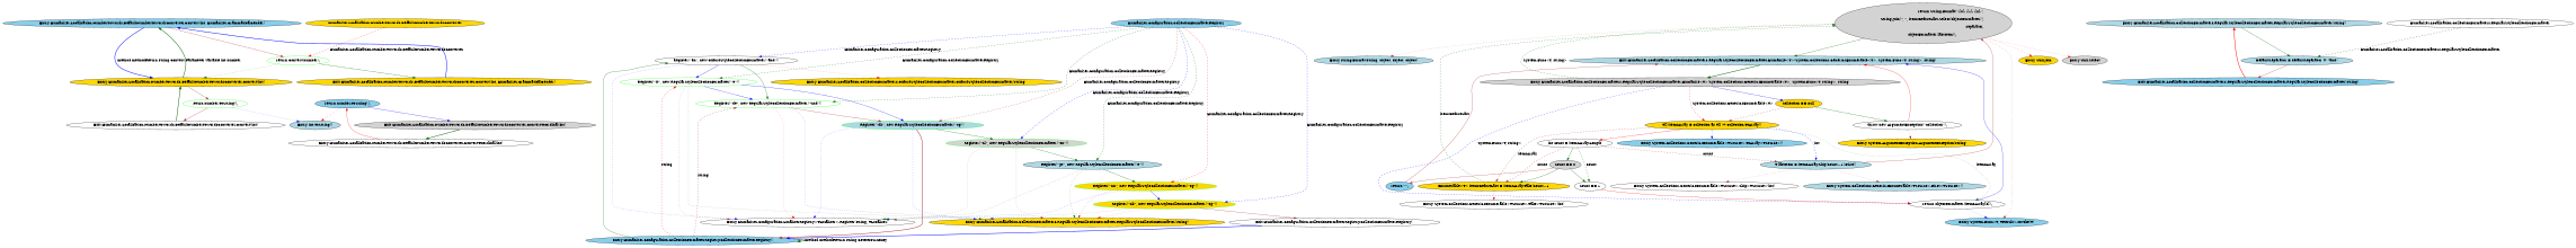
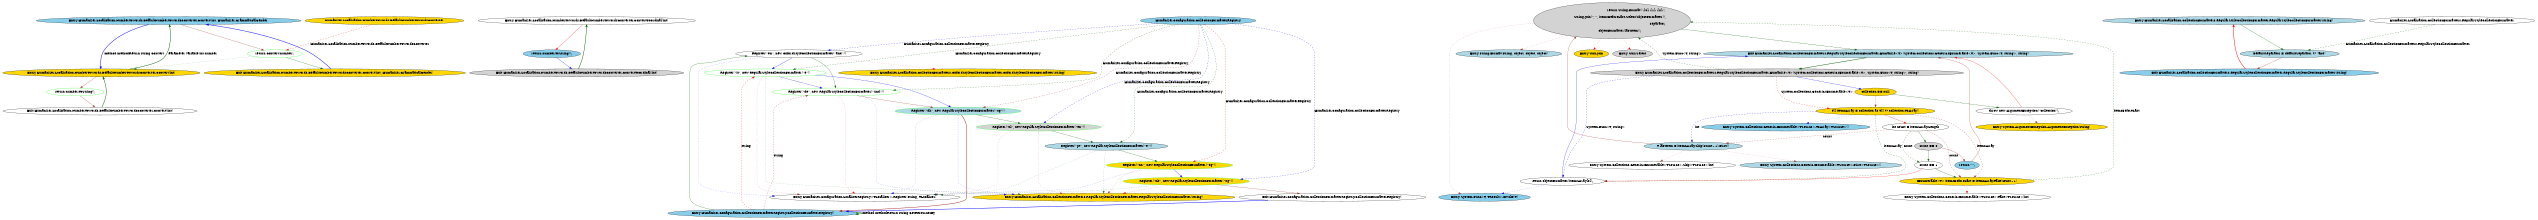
  digraph {
    node [cluster="Humanizer.Localisation.CollectionFormatters.RegularStyleCollectionFormatter.Humanize<T>(System.Collections.Generic.IEnumerable<T>, System.Func<T, string>, string)" file="NumberToWordsTests.cs" fillcolor=white span="0-0" style=filled]
    edge [color=darkgreen style=solid]
    n1 [cluster="Humanizer.Localisation.NumberToWords.DefaultNumberToWordsConverter.Convert(int, Humanizer.GrammaticalGender)" file="DefaultNumberToWordsConverter.cs" fillcolor=skyblue label="Entry Humanizer.Localisation.NumberToWords.DefaultNumberToWordsConverter.Convert(int, Humanizer.GrammaticalGender)" span="4-4"]
    n2 [cluster="Humanizer.Localisation.NumberToWords.DefaultNumberToWordsConverter.Convert(int, Humanizer.GrammaticalGender)" color=green community=0 file="DefaultNumberToWordsConverter.cs" label="return Convert(number);" span="6-6"]
    n3 [cluster="Humanizer.Localisation.NumberToWords.DefaultNumberToWordsConverter.Convert(int)" file="DefaultNumberToWordsConverter.cs" fillcolor=gold label="Entry Humanizer.Localisation.NumberToWords.DefaultNumberToWordsConverter.Convert(int)" span="9-9"]
    n4 [cluster="Humanizer.Localisation.NumberToWords.DefaultNumberToWordsConverter.Convert(int, Humanizer.GrammaticalGender)" file="DefaultNumberToWordsConverter.cs" fillcolor=gold label="Exit Humanizer.Localisation.NumberToWords.DefaultNumberToWordsConverter.Convert(int, Humanizer.GrammaticalGender)" span="4-4"]
    n5 [cluster="Humanizer.Localisation.NumberToWords.DefaultNumberToWordsConverter.Convert(int)" color=green community=0 file="DefaultNumberToWordsConverter.cs" label="return number.ToString();" span="11-11"]
-   n6 [cluster="int.ToString()" file="DefaultNumberToWordsConverter.cs" fillcolor=lightblue label="Entry int.ToString()"]
    n7 [cluster="Humanizer.Localisation.NumberToWords.DefaultNumberToWordsConverter.Convert(int)" file="DefaultNumberToWordsConverter.cs" label="Exit Humanizer.Localisation.NumberToWords.DefaultNumberToWordsConverter.Convert(int)" span="9-9"]
    n8 [cluster="Humanizer.Localisation.NumberToWords.DefaultNumberToWordsConverter.ConvertToOrdinal(int)" file="DefaultNumberToWordsConverter.cs" label="Entry Humanizer.Localisation.NumberToWords.DefaultNumberToWordsConverter.ConvertToOrdinal(int)" span="14-14"]
    n9 [cluster="Humanizer.Localisation.NumberToWords.DefaultNumberToWordsConverter.ConvertToOrdinal(int)" file="DefaultNumberToWordsConverter.cs" fillcolor=skyblue label="return number.ToString();" span="16-16"]
    n10 [cluster="Humanizer.Localisation.NumberToWords.DefaultNumberToWordsConverter.ConvertToOrdinal(int)" file="DefaultNumberToWordsConverter.cs" fillcolor=lightgrey label="Exit Humanizer.Localisation.NumberToWords.DefaultNumberToWordsConverter.ConvertToOrdinal(int)" span="14-14"]
    n11 [file="DefaultNumberToWordsConverter.cs" fillcolor=gold label="Humanizer.Localisation.NumberToWords.DefaultNumberToWordsConverter" cluster="" span=""]
    n12 [cluster="Humanizer.Configuration.LocaliserRegistry<TLocaliser>.Register(string, TLocaliser)" file="NumberToWordsExtension.cs" label="Entry Humanizer.Configuration.LocaliserRegistry<TLocaliser>.Register(string, TLocaliser)" span="54-54"]
    n13 [cluster="Humanizer.Localisation.CollectionFormatters.RegularStyleCollectionFormatter.RegularStyleCollectionFormatter(string)" file="NumberToWordsExtension.cs" fillcolor=gold label="Entry Humanizer.Localisation.CollectionFormatters.RegularStyleCollectionFormatter.RegularStyleCollectionFormatter(string)" span="8-8"]
    n14 [cluster="Humanizer.Configuration.CollectionFormatterRegistry.CollectionFormatterRegistry()" file="NumberToWordsExtension.cs" fillcolor=skyblue label="Entry Humanizer.Configuration.CollectionFormatterRegistry.CollectionFormatterRegistry()" span="6-6"]
    n15 [cluster="Humanizer.Configuration.CollectionFormatterRegistry.CollectionFormatterRegistry()" file="NumberToWordsExtension.cs" label="Register(''en'', new OxfordStyleCollectionFormatter(''and''))" span="9-9"]
    n16 [cluster="Humanizer.Configuration.CollectionFormatterRegistry.CollectionFormatterRegistry()" color=green community=0 file="NumberToWordsExtension.cs" label="Register(''it'', new RegularStyleCollectionFormatter(''e''))" span="10-10"]
    n17 [cluster="Humanizer.Configuration.CollectionFormatterRegistry.CollectionFormatterRegistry()" color=green community=0 file="NumberToWordsExtension.cs" label="Register(''de'', new RegularStyleCollectionFormatter(''und''))" span="11-11"]
    n18 [cluster="Humanizer.Localisation.CollectionFormatters.OxfordStyleCollectionFormatter.OxfordStyleCollectionFormatter(string)" file="NumberToWordsExtension.cs" fillcolor=gold label="Entry Humanizer.Localisation.CollectionFormatters.OxfordStyleCollectionFormatter.OxfordStyleCollectionFormatter(string)" span="8-8"]
    n19 [cluster="Humanizer.Configuration.CollectionFormatterRegistry.CollectionFormatterRegistry()" color=green community=0 file="NumberToWordsExtension.cs" fillcolor=lightblue label="Register(''dk'', new RegularStyleCollectionFormatter(''og''))" span="12-12"]
    n20 [cluster="Humanizer.Configuration.CollectionFormatterRegistry.CollectionFormatterRegistry()" color=green community=0 file="NumberToWordsExtension.cs" fillcolor=lightgrey label="Register(''nl'', new RegularStyleCollectionFormatter(''en''))" span="13-13"]
    n21 [cluster="Humanizer.Configuration.CollectionFormatterRegistry.CollectionFormatterRegistry()" file="NumberToWordsExtension.cs" fillcolor=lightblue label="Register(''pt'', new RegularStyleCollectionFormatter(''e''))" span="14-14"]
    n22 [cluster="Humanizer.Configuration.CollectionFormatterRegistry.CollectionFormatterRegistry()" color=green community=0 file="NumberToWordsExtension.cs" fillcolor=gold label="Register(''nn'', new RegularStyleCollectionFormatter(''og''))" span="15-15"]
    n23 [cluster="Humanizer.Configuration.CollectionFormatterRegistry.CollectionFormatterRegistry()" color=green community=0 file="NumberToWordsExtension.cs" fillcolor=gold label="Register(''nb'', new RegularStyleCollectionFormatter(''og''))" span="16-16"]
    n24 [cluster="Humanizer.Configuration.CollectionFormatterRegistry.CollectionFormatterRegistry()" file="NumberToWordsExtension.cs" label="Exit Humanizer.Configuration.CollectionFormatterRegistry.CollectionFormatterRegistry()" span="6-6"]
    n25 [file="NumberToWordsExtension.cs" fillcolor=skyblue label="Humanizer.Configuration.CollectionFormatterRegistry" cluster="" span=""]
    n26 [cluster="string.Format(string, object, object, object)" fillcolor=lightblue label="Entry string.Format(string, object, object, object)"]
    n27 [cluster="System.Collections.Generic.IEnumerable<TSource>.Take<TSource>(int)" label="Entry System.Collections.Generic.IEnumerable<TSource>.Take<TSource>(int)"]
    n28 [cluster="System.Func<T, TResult>.Invoke(T)" fillcolor=skyblue label="Entry System.Func<T, TResult>.Invoke(T)"]
    n29 [cluster="System.ArgumentException.ArgumentException(string)" fillcolor=gold label="Entry System.ArgumentException.ArgumentException(string)"]
    n30 [cluster="Humanizer.Localisation.CollectionFormatters.RegularStyleCollectionFormatter.RegularStyleCollectionFormatter(string)" fillcolor=lightblue label="Entry Humanizer.Localisation.CollectionFormatters.RegularStyleCollectionFormatter.RegularStyleCollectionFormatter(string)" span="8-8"]
    n31 [cluster="Humanizer.Localisation.CollectionFormatters.RegularStyleCollectionFormatter.RegularStyleCollectionFormatter(string)" fillcolor=lightblue label="DefaultSeparator = defaultSeparator ?? ''and''" span="10-10"]
    n32 [cluster="Humanizer.Localisation.CollectionFormatters.RegularStyleCollectionFormatter.RegularStyleCollectionFormatter(string)" fillcolor=skyblue label="Exit Humanizer.Localisation.CollectionFormatters.RegularStyleCollectionFormatter.RegularStyleCollectionFormatter(string)" span="8-8"]
    n33 [cluster="Unk.Join" fillcolor=gold label="Entry Unk.Join" span=""]
    n34 [cluster="System.Collections.Generic.IEnumerable<TSource>.First<TSource>()" fillcolor=lightblue label="Entry System.Collections.Generic.IEnumerable<TSource>.First<TSource>()"]
    n35 [cluster="System.Collections.Generic.IEnumerable<TSource>.ToArray<TSource>()" fillcolor=skyblue label="Entry System.Collections.Generic.IEnumerable<TSource>.ToArray<TSource>()"]
    n36 [cluster="Unk.Select" fillcolor=lightgrey label="Entry Unk.Select" span=""]
    n37 [cluster="System.Collections.Generic.IEnumerable<TSource>.Skip<TSource>(int)" label="Entry System.Collections.Generic.IEnumerable<TSource>.Skip<TSource>(int)"]
    n38 [fillcolor=lightgrey label="Entry Humanizer.Localisation.CollectionFormatters.RegularStyleCollectionFormatter.Humanize<T>(System.Collections.Generic.IEnumerable<T>, System.Func<T, string>, string)" span="13-13"]
    n39 [fillcolor=gold label="collection == null" span="15-15"]
    n40 [fillcolor=gold label="T[] itemsArray = collection as T[] ?? collection.ToArray()" span="18-18"]
    n41 [label="return objectFormatter(itemsArray[0]);" span="26-26"]
    n42 [fillcolor=lightgrey label="return String.Format(''{0} {1} {2}'',\r\n                String.Join('', '', itemsBeforeLast.Select(objectFormatter)),\r\n                separator,\r\n                objectFormatter(lastItem));" span="31-34"]
    n43 [label="throw new ArgumentException(''collection'');" span="16-16"]
    n44 [label="int count = itemsArray.Length" span="20-20"]
    n45 [fillcolor=gold label="IEnumerable<T> itemsBeforeLast = itemsArray.Take(count - 1)" span="28-28"]
    n46 [fillcolor=lightblue label="T lastItem = itemsArray.Skip(count - 1).First()" span="29-29"]
    n47 [fillcolor=lightblue label="Exit Humanizer.Localisation.CollectionFormatters.RegularStyleCollectionFormatter.Humanize<T>(System.Collections.Generic.IEnumerable<T>, System.Func<T, string>, string)" span="13-13"]
    n48 [fillcolor=lightgrey label="count == 0" span="22-22"]
    n49 [label="count == 1" span="25-25"]
    n50 [fillcolor=skyblue label="return '''';" span="23-23"]
    n51 [label="Humanizer.Localisation.CollectionFormatters.RegularStyleCollectionFormatter" cluster="" span=""]
    n1 -> n2 [color=brown]
    n1 -> n3 [color=blue label="method methodReturn string Convert" style=bold]
    n2 -> n3 [style=dotted]
    n2 -> n4
    n3 -> n1 [label="Parameter variable int number" style=bold]
    n3 -> n5 [color=brown]
    n4 -> n1 [color=blue style=bold]
-   n5 -> n6 [color=blue style=dotted]
    n5 -> n7 [color=brown]
    n7 -> n3 [style=bold]
    n8 -> n9 [color=red]
-   n9 -> n6 [color=red style=dotted]
    n9 -> n10 [color=blue]
    n10 -> n8 [style=bold]
    n11 -> n2 [color=red label="Humanizer.Localisation.NumberToWords.DefaultNumberToWordsConverter" style=dashed]
    n14 -> n14 [label="method methodReturn string GetResourceKey" style=bold]
    n14 -> n15
    n14 -> n16 [color=red label=string style=dashed]
    n14 -> n17 [color=brown label=string style=dashed]
    n15 -> n12 [color=blue style=dotted]
    n15 -> n16 [color=blue]
    n15 -> n17
    n15 -> n18 [color=red style=dotted]
    n16 -> n12 [color=brown style=dotted]
    n16 -> n13 [style=dotted]
    n16 -> n17 [color=blue]
    n16 -> n19 [color=blue]
    n17 -> n12 [color=red style=dotted]
    n17 -> n13 [color=blue style=dotted]
    n17 -> n19 [color=brown]
    n19 -> n12 [color=blue style=dotted]
    n19 -> n13 [color=blue style=dotted]
    n19 -> n14 [color=brown style=bold]
    n19 -> n20
    n20 -> n12 [color=brown style=dotted]
    n20 -> n13 [color=brown style=dotted]
    n20 -> n21
    n21 -> n12 [style=dotted]
    n21 -> n13 [style=dotted]
    n21 -> n22
    n22 -> n12 [color=blue style=dotted]
    n22 -> n13 [color=brown style=dotted]
    n22 -> n23 [color=blue]
    n23 -> n12 [style=dotted]
    n23 -> n13 [color=red style=dotted]
    n23 -> n24 [color=brown]
    n24 -> n14 [color=blue style=bold]
    n25 -> n15 [color=blue label="Humanizer.Configuration.CollectionFormatterRegistry" style=dashed]
    n25 -> n16 [label="Humanizer.Configuration.CollectionFormatterRegistry" style=dashed]
    n25 -> n17 [label="Humanizer.Configuration.CollectionFormatterRegistry" style=dashed]
    n25 -> n19 [color=brown label="Humanizer.Configuration.CollectionFormatterRegistry" style=dashed]
    n25 -> n20 [color=blue label="Humanizer.Configuration.CollectionFormatterRegistry" style=dashed]
    n25 -> n21 [label="Humanizer.Configuration.CollectionFormatterRegistry" style=dashed]
    n25 -> n22 [color=red label="Humanizer.Configuration.CollectionFormatterRegistry" style=dashed]
    n25 -> n23 [color=blue label="Humanizer.Configuration.CollectionFormatterRegistry" style=dashed]
    n30 -> n31
    n31 -> n32 [color=brown]
    n32 -> n30 [color=red style=bold]
    n38 -> n39 [color=blue]
    n38 -> n40 [color=red label="System.Collections.Generic.IEnumerable<T>" style=dashed]
    n38 -> n41 [color=blue label="System.Func<T, string>" style=dashed]
    n38 -> n42 [label="System.Func<T, string>" style=dashed]
    n39 -> n40 [color=brown style=dashed]
    n39 -> n43
    n40 -> n35 [color=blue style=dotted]
-   n40 -> n41 [label=itemsArray style=dotted]
+   n40 -> n41 [label=itemsArray style=dashed]
    n40 -> n44 [color=red]
    n40 -> n45 [color=brown label=itemsArray style=dashed]
    n40 -> n46 [color=blue label=int style=dashed]
    n41 -> n28 [color=blue style=dotted]
    n41 -> n47 [color=blue]
    n42 -> n26 [color=brown style=dotted]
    n42 -> n28 [color=brown style=dotted]
    n42 -> n33 [color=red style=dotted]
    n42 -> n36 [color=red style=dotted]
    n42 -> n47
    n43 -> n29 [color=brown style=dotted]
    n43 -> n47 [color=red]
    n44 -> n45 [color=brown label=count style=dashed]
    n44 -> n46 [color=brown label=count style=dashed]
    n44 -> n48
    n44 -> n49 [label=count style=dashed]
    n45 -> n27 [color=red style=dotted]
    n45 -> n42 [label=itemsBeforeLast style=dashed]
    n46 -> n34 [color=brown style=dotted]
    n46 -> n37 [color=brown style=dotted]
    n46 -> n42 [color=brown]
    n47 -> n38 [style=bold]
    n48 -> n49
    n48 -> n50 [color=brown]
    n49 -> n41 [color=red]
-   n48 -> n45
+   n49 -> n45
    n50 -> n47 [color=brown]
    n51 -> n31 [label="Humanizer.Localisation.CollectionFormatters.RegularStyleCollectionFormatter" style=dashed]
  }
